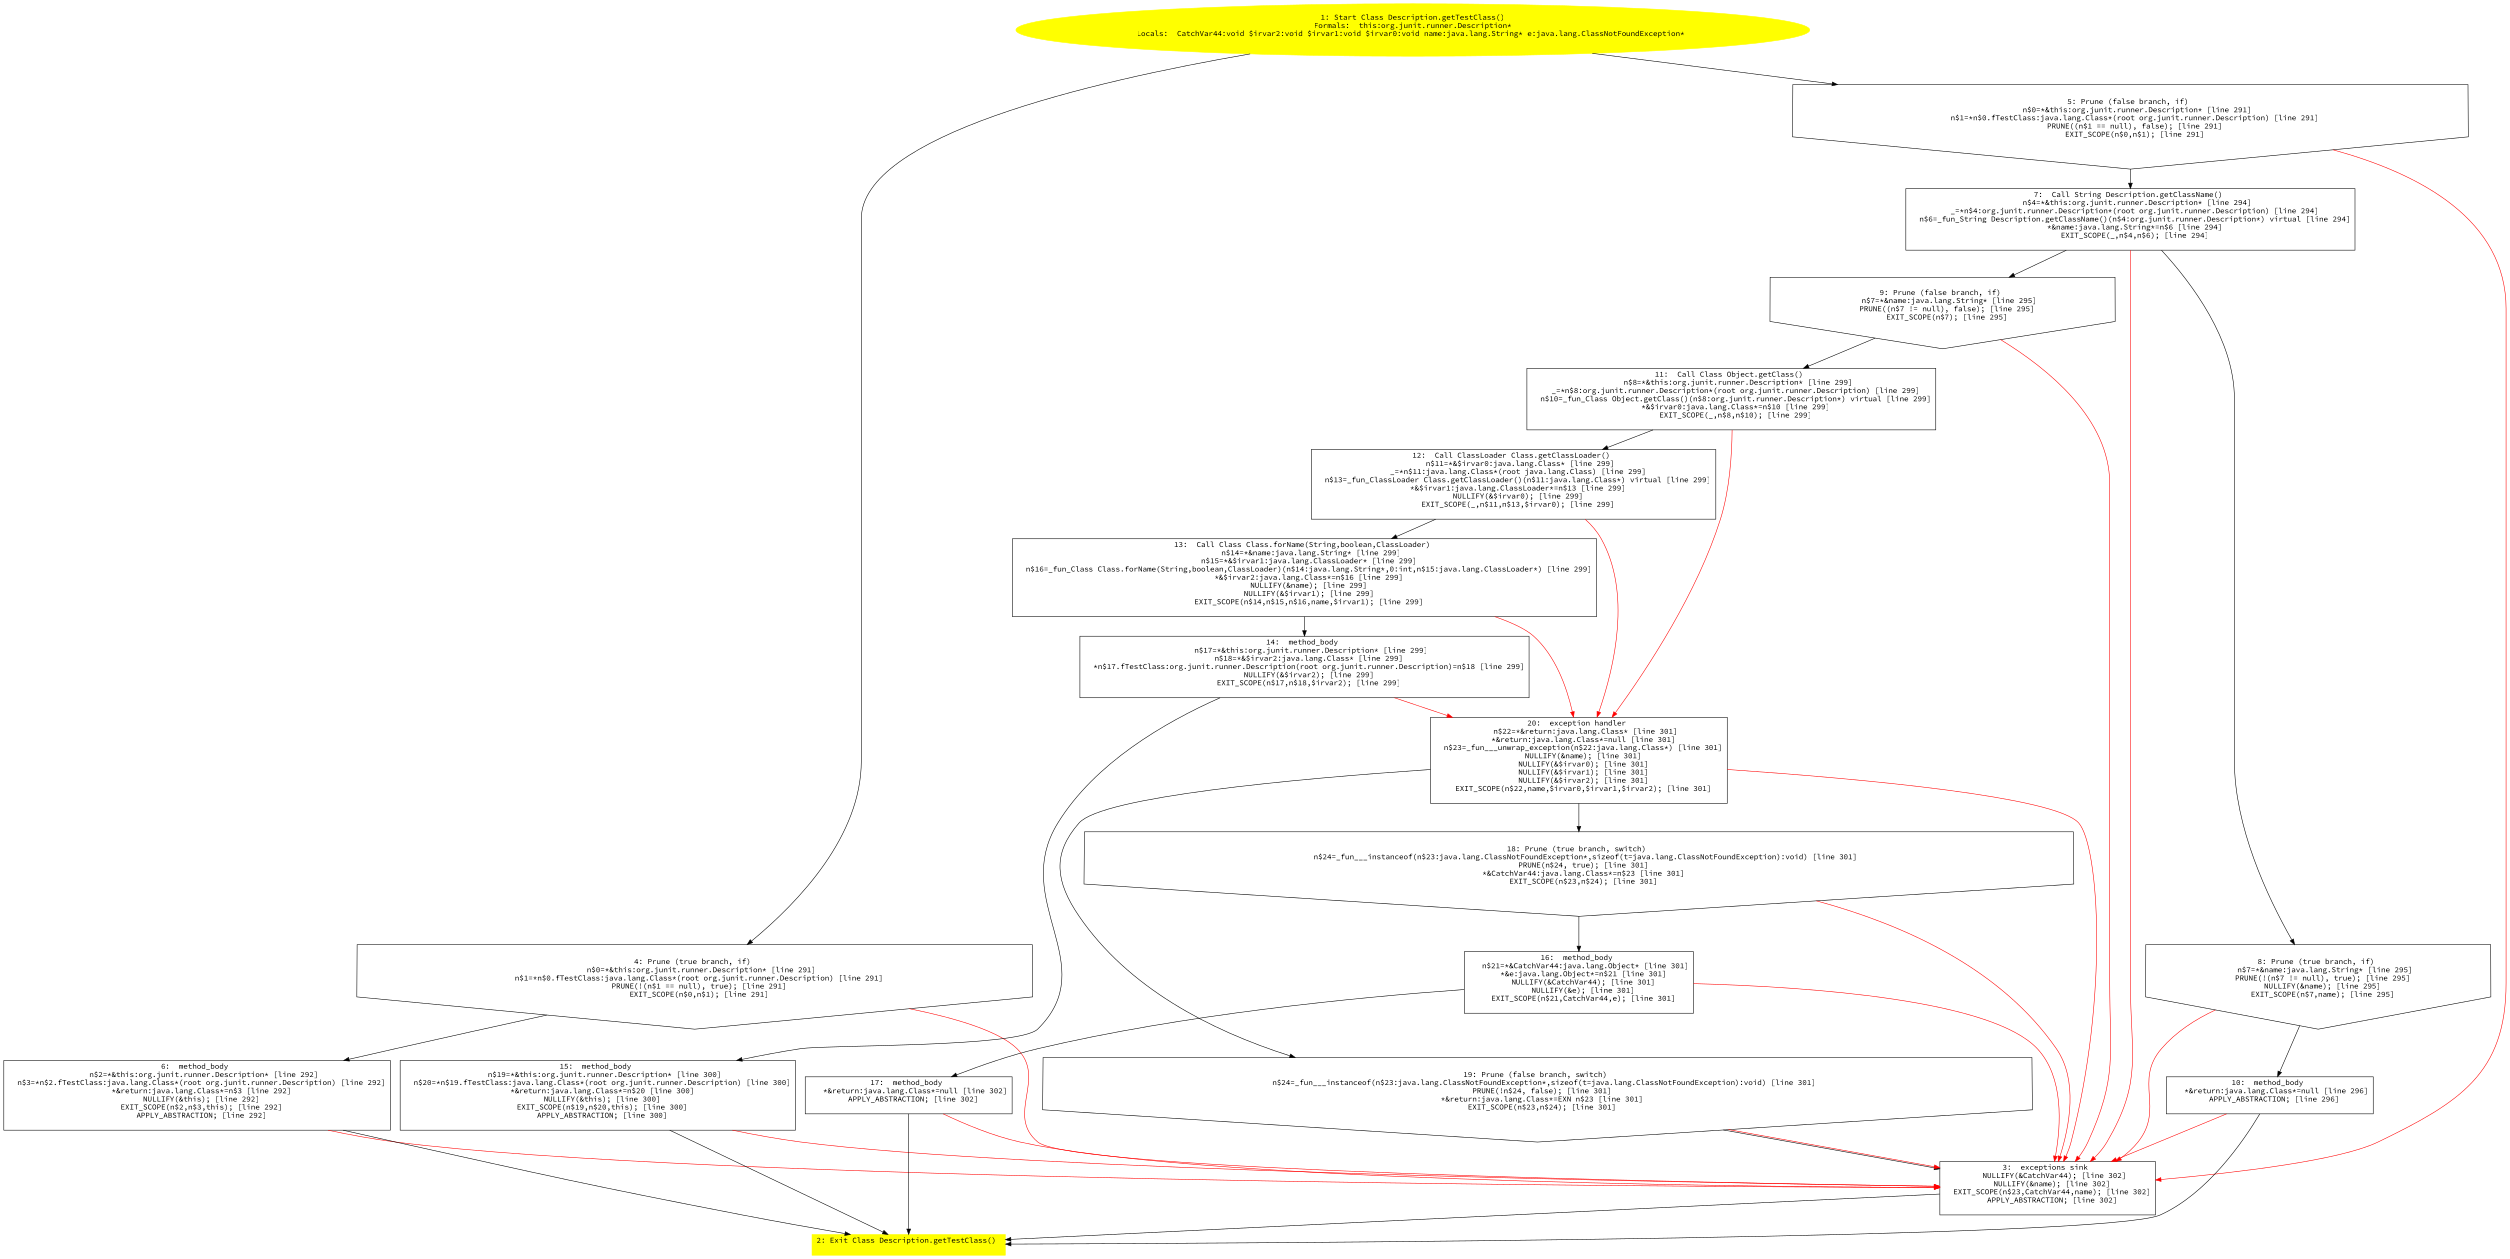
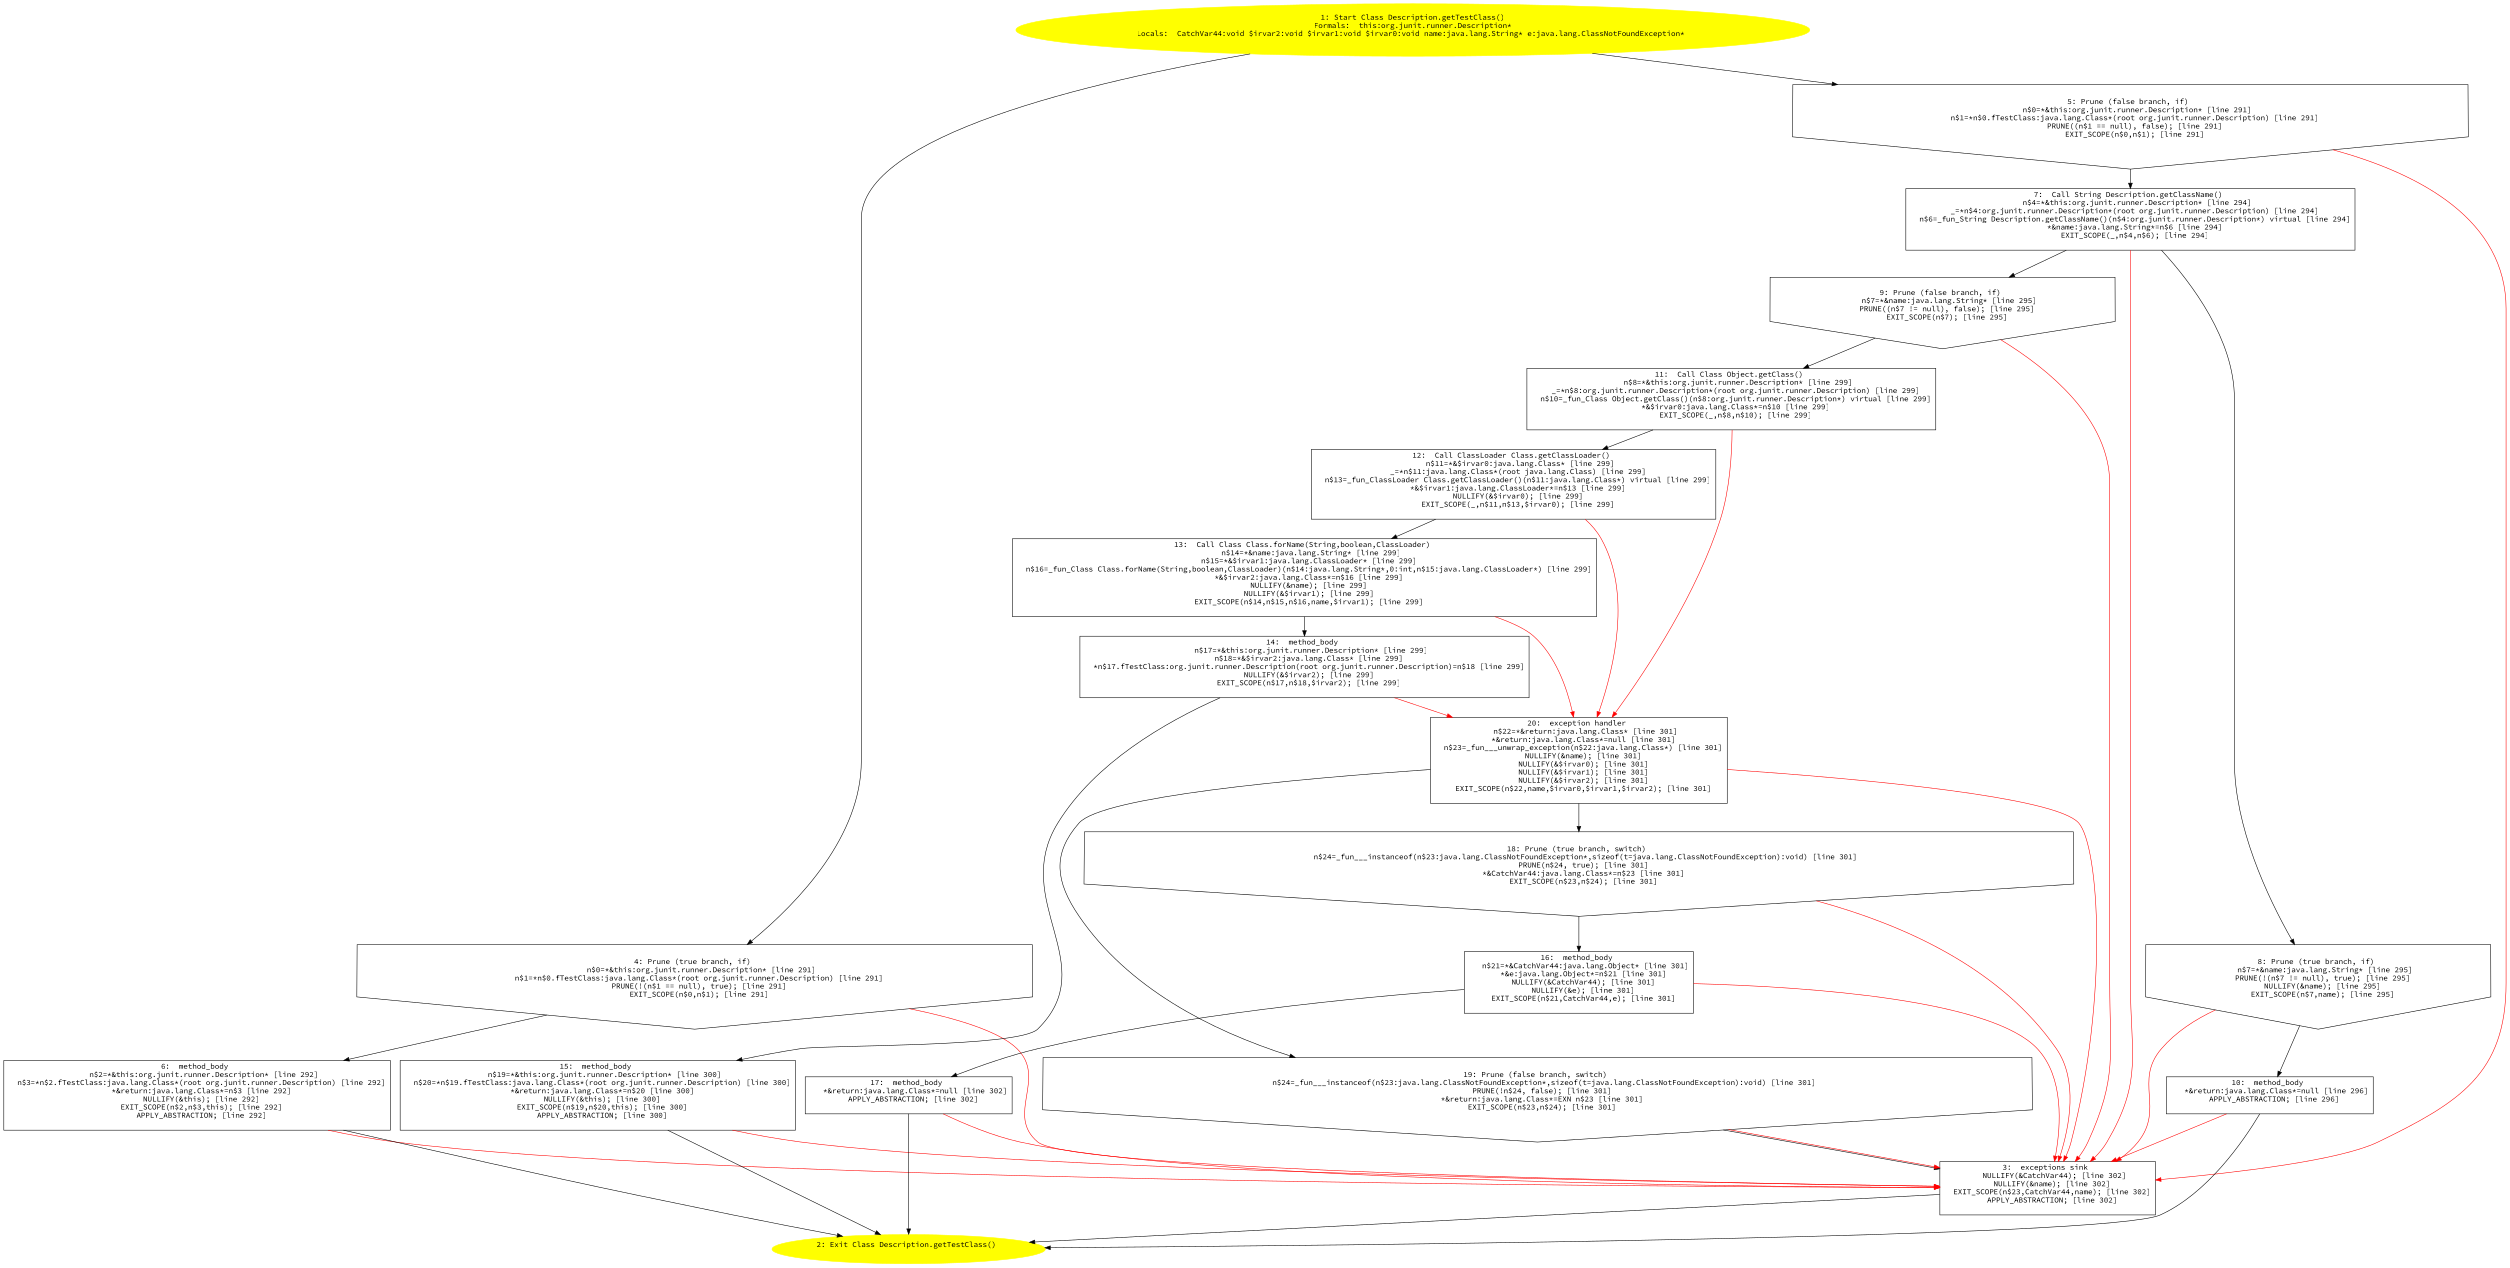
  digraph {
    fontname="Source Code Pro"
    node [fontname="Source Code Pro" shape=box]
    edge [fontname="Source Code Pro"]
    n1 [color=yellow label="1: Start Class Description.getTestClass()\nFormals:  this:org.junit.runner.Description*\nLocals:  CatchVar44:void $irvar2:void $irvar1:void $irvar0:void name:java.lang.String* e:java.lang.ClassNotFoundException* \n  " style=filled shape=""]
    n2 [label="4: Prune (true branch, if) \n   n$0=*&this:org.junit.runner.Description* [line 291]\n  n$1=*n$0.fTestClass:java.lang.Class*(root org.junit.runner.Description) [line 291]\n  PRUNE(!(n$1 == null), true); [line 291]\n  EXIT_SCOPE(n$0,n$1); [line 291]\n " shape=invhouse]
    n3 [label="5: Prune (false branch, if) \n   n$0=*&this:org.junit.runner.Description* [line 291]\n  n$1=*n$0.fTestClass:java.lang.Class*(root org.junit.runner.Description) [line 291]\n  PRUNE((n$1 == null), false); [line 291]\n  EXIT_SCOPE(n$0,n$1); [line 291]\n " shape=invhouse]
    n4 [label="3:  exceptions sink \n   NULLIFY(&CatchVar44); [line 302]\n  NULLIFY(&name); [line 302]\n  EXIT_SCOPE(n$23,CatchVar44,name); [line 302]\n  APPLY_ABSTRACTION; [line 302]\n "]
    n5 [label="6:  method_body \n   n$2=*&this:org.junit.runner.Description* [line 292]\n  n$3=*n$2.fTestClass:java.lang.Class*(root org.junit.runner.Description) [line 292]\n  *&return:java.lang.Class*=n$3 [line 292]\n  NULLIFY(&this); [line 292]\n  EXIT_SCOPE(n$2,n$3,this); [line 292]\n  APPLY_ABSTRACTION; [line 292]\n "]
    n6 [label="7:  Call String Description.getClassName() \n   n$4=*&this:org.junit.runner.Description* [line 294]\n  _=*n$4:org.junit.runner.Description*(root org.junit.runner.Description) [line 294]\n  n$6=_fun_String Description.getClassName()(n$4:org.junit.runner.Description*) virtual [line 294]\n  *&name:java.lang.String*=n$6 [line 294]\n  EXIT_SCOPE(_,n$4,n$6); [line 294]\n "]
-   n7 [color=yellow label="2: Exit Class Description.getTestClass() \n  " style=filled]
+   n7 [color=yellow label="2: Exit Class Description.getTestClass() \n  " style=filled shape=""]
    n8 [label="8: Prune (true branch, if) \n   n$7=*&name:java.lang.String* [line 295]\n  PRUNE(!(n$7 != null), true); [line 295]\n  NULLIFY(&name); [line 295]\n  EXIT_SCOPE(n$7,name); [line 295]\n " shape=invhouse]
    n9 [label="9: Prune (false branch, if) \n   n$7=*&name:java.lang.String* [line 295]\n  PRUNE((n$7 != null), false); [line 295]\n  EXIT_SCOPE(n$7); [line 295]\n " shape=invhouse]
    n10 [label="10:  method_body \n   *&return:java.lang.Class*=null [line 296]\n  APPLY_ABSTRACTION; [line 296]\n "]
    n11 [label="11:  Call Class Object.getClass() \n   n$8=*&this:org.junit.runner.Description* [line 299]\n  _=*n$8:org.junit.runner.Description*(root org.junit.runner.Description) [line 299]\n  n$10=_fun_Class Object.getClass()(n$8:org.junit.runner.Description*) virtual [line 299]\n  *&$irvar0:java.lang.Class*=n$10 [line 299]\n  EXIT_SCOPE(_,n$8,n$10); [line 299]\n "]
    n12 [label="12:  Call ClassLoader Class.getClassLoader() \n   n$11=*&$irvar0:java.lang.Class* [line 299]\n  _=*n$11:java.lang.Class*(root java.lang.Class) [line 299]\n  n$13=_fun_ClassLoader Class.getClassLoader()(n$11:java.lang.Class*) virtual [line 299]\n  *&$irvar1:java.lang.ClassLoader*=n$13 [line 299]\n  NULLIFY(&$irvar0); [line 299]\n  EXIT_SCOPE(_,n$11,n$13,$irvar0); [line 299]\n "]
    n13 [label="20:  exception handler \n   n$22=*&return:java.lang.Class* [line 301]\n  *&return:java.lang.Class*=null [line 301]\n  n$23=_fun___unwrap_exception(n$22:java.lang.Class*) [line 301]\n  NULLIFY(&name); [line 301]\n  NULLIFY(&$irvar0); [line 301]\n  NULLIFY(&$irvar1); [line 301]\n  NULLIFY(&$irvar2); [line 301]\n  EXIT_SCOPE(n$22,name,$irvar0,$irvar1,$irvar2); [line 301]\n "]
    n14 [label="13:  Call Class Class.forName(String,boolean,ClassLoader) \n   n$14=*&name:java.lang.String* [line 299]\n  n$15=*&$irvar1:java.lang.ClassLoader* [line 299]\n  n$16=_fun_Class Class.forName(String,boolean,ClassLoader)(n$14:java.lang.String*,0:int,n$15:java.lang.ClassLoader*) [line 299]\n  *&$irvar2:java.lang.Class*=n$16 [line 299]\n  NULLIFY(&name); [line 299]\n  NULLIFY(&$irvar1); [line 299]\n  EXIT_SCOPE(n$14,n$15,n$16,name,$irvar1); [line 299]\n "]
    n15 [label="18: Prune (true branch, switch) \n   n$24=_fun___instanceof(n$23:java.lang.ClassNotFoundException*,sizeof(t=java.lang.ClassNotFoundException):void) [line 301]\n  PRUNE(n$24, true); [line 301]\n  *&CatchVar44:java.lang.Class*=n$23 [line 301]\n  EXIT_SCOPE(n$23,n$24); [line 301]\n " shape=invhouse]
    n16 [label="19: Prune (false branch, switch) \n   n$24=_fun___instanceof(n$23:java.lang.ClassNotFoundException*,sizeof(t=java.lang.ClassNotFoundException):void) [line 301]\n  PRUNE(!n$24, false); [line 301]\n  *&return:java.lang.Class*=EXN n$23 [line 301]\n  EXIT_SCOPE(n$23,n$24); [line 301]\n " shape=invhouse]
    n17 [label="14:  method_body \n   n$17=*&this:org.junit.runner.Description* [line 299]\n  n$18=*&$irvar2:java.lang.Class* [line 299]\n  *n$17.fTestClass:org.junit.runner.Description(root org.junit.runner.Description)=n$18 [line 299]\n  NULLIFY(&$irvar2); [line 299]\n  EXIT_SCOPE(n$17,n$18,$irvar2); [line 299]\n "]
    n18 [label="15:  method_body \n   n$19=*&this:org.junit.runner.Description* [line 300]\n  n$20=*n$19.fTestClass:java.lang.Class*(root org.junit.runner.Description) [line 300]\n  *&return:java.lang.Class*=n$20 [line 300]\n  NULLIFY(&this); [line 300]\n  EXIT_SCOPE(n$19,n$20,this); [line 300]\n  APPLY_ABSTRACTION; [line 300]\n "]
    n19 [label="16:  method_body \n   n$21=*&CatchVar44:java.lang.Object* [line 301]\n  *&e:java.lang.Object*=n$21 [line 301]\n  NULLIFY(&CatchVar44); [line 301]\n  NULLIFY(&e); [line 301]\n  EXIT_SCOPE(n$21,CatchVar44,e); [line 301]\n "]
    n20 [label="17:  method_body \n   *&return:java.lang.Class*=null [line 302]\n  APPLY_ABSTRACTION; [line 302]\n "]
    n1 -> n2
    n1 -> n3
    n2 -> n4 [color=red]
    n2 -> n5
    n3 -> n4 [color=red]
    n3 -> n6
    n4 -> n7
    n5 -> n4 [color=red]
    n5 -> n7
    n6 -> n4 [color=red]
    n6 -> n8
    n6 -> n9
    n8 -> n4 [color=red]
    n8 -> n10
    n9 -> n4 [color=red]
    n9 -> n11
    n10 -> n4 [color=red]
    n10 -> n7
    n11 -> n12
    n11 -> n13 [color=red]
    n12 -> n13 [color=red]
    n12 -> n14
    n13 -> n4 [color=red]
    n13 -> n15
    n13 -> n16
    n14 -> n13 [color=red]
    n14 -> n17
    n15 -> n4 [color=red]
    n15 -> n19
    n16 -> n4
    n16 -> n4 [color=red]
    n17 -> n13 [color=red]
    n17 -> n18
    n18 -> n4 [color=red]
    n18 -> n7
    n19 -> n4 [color=red]
    n19 -> n20
    n20 -> n4 [color=red]
    n20 -> n7
  }
